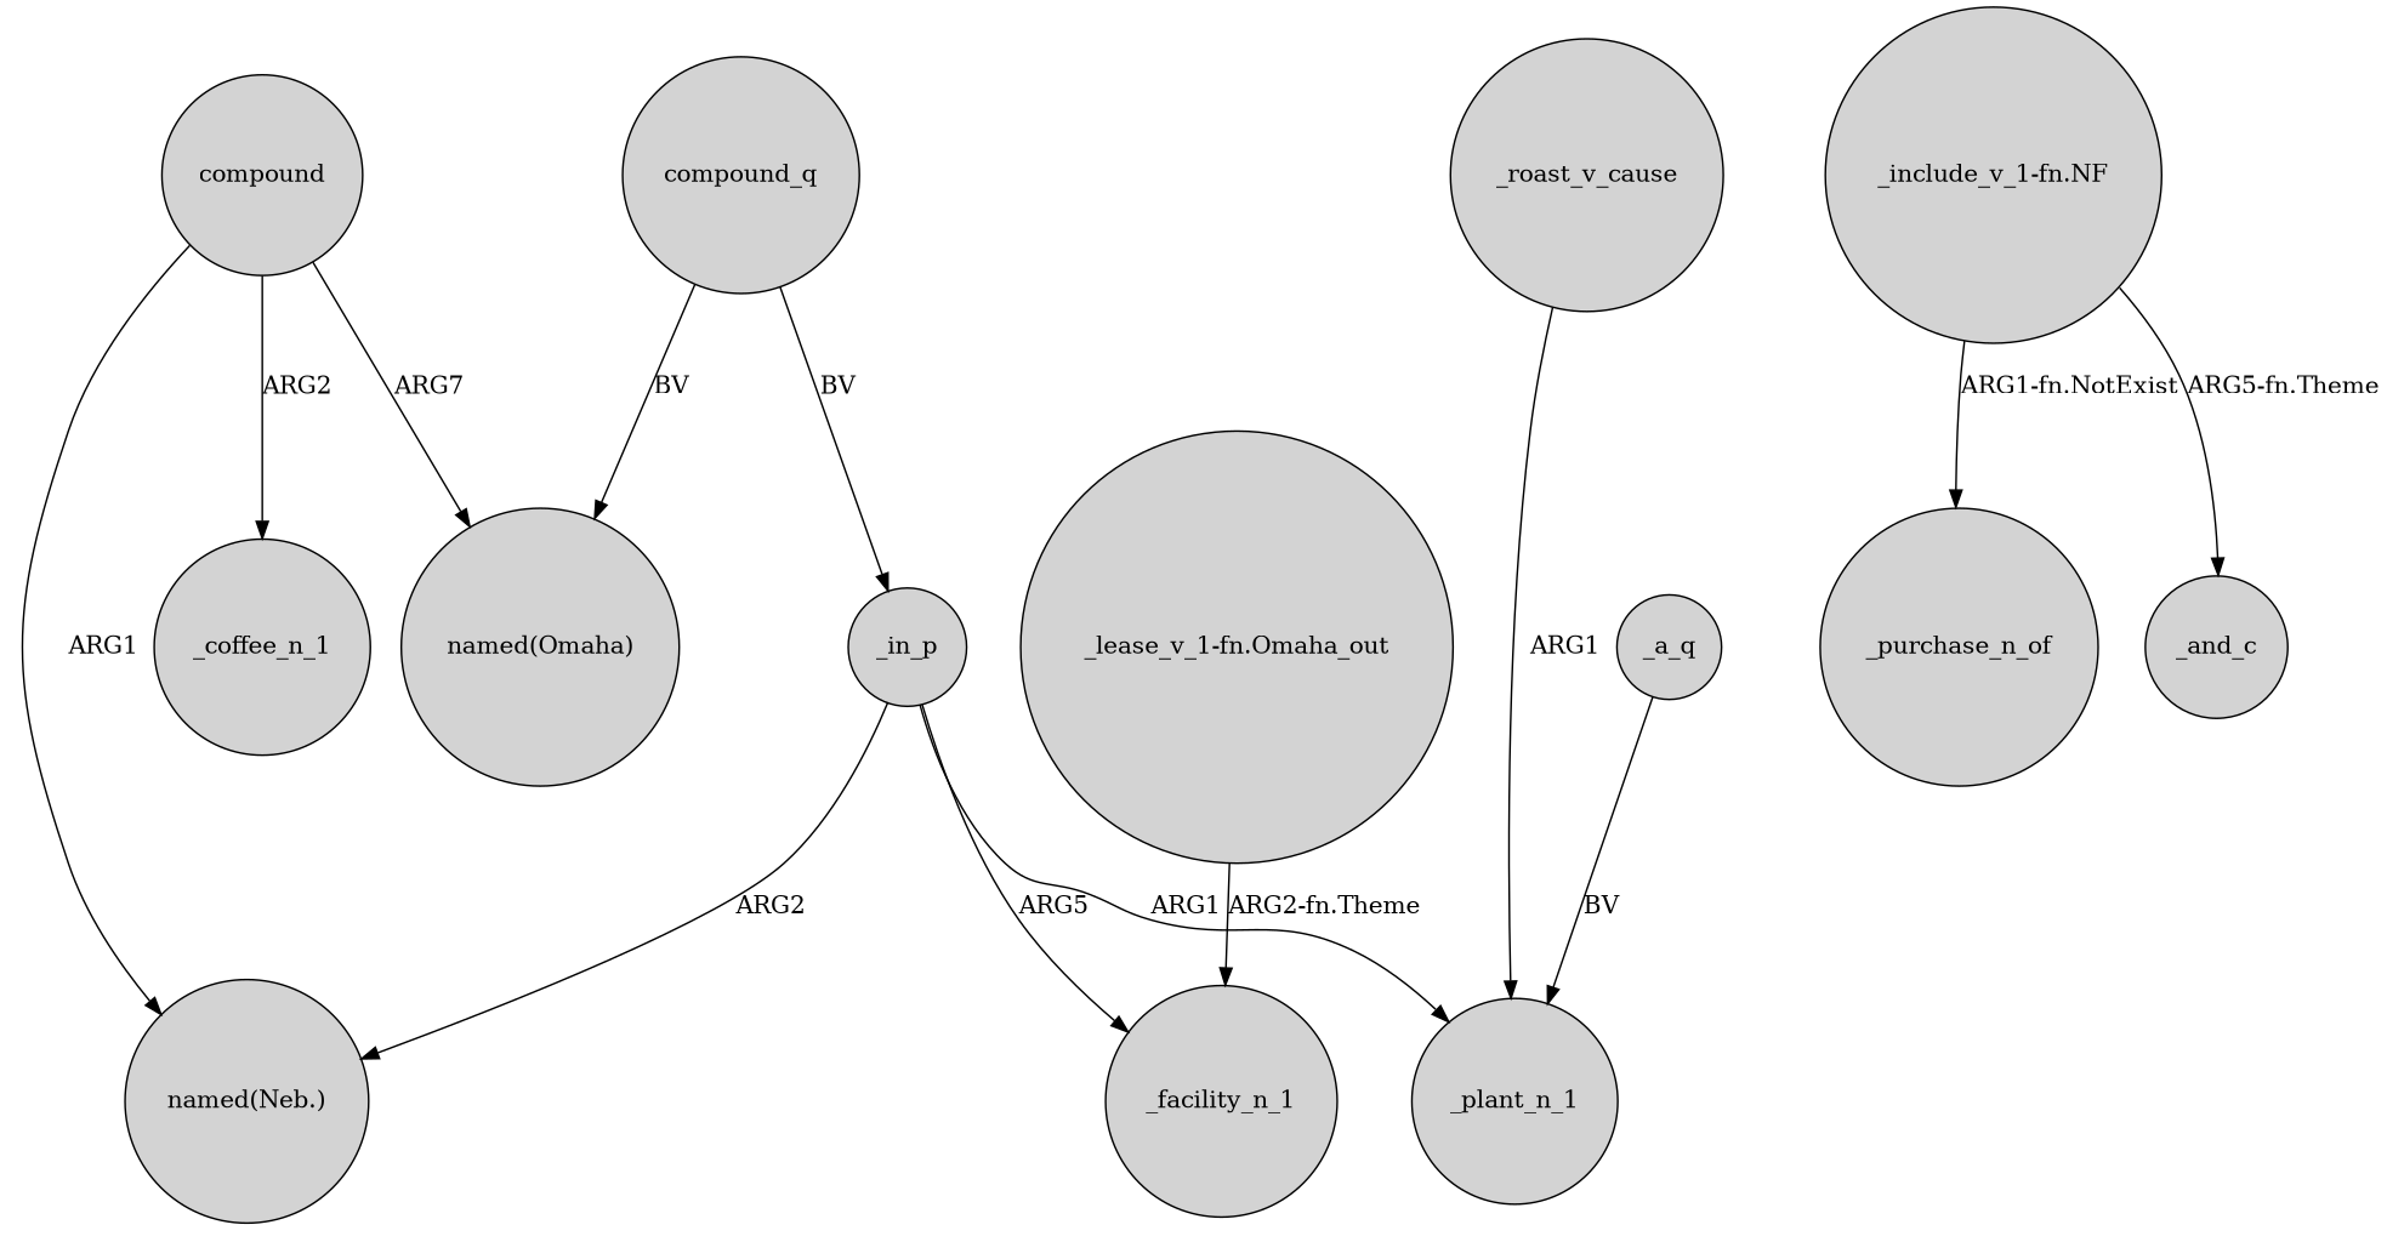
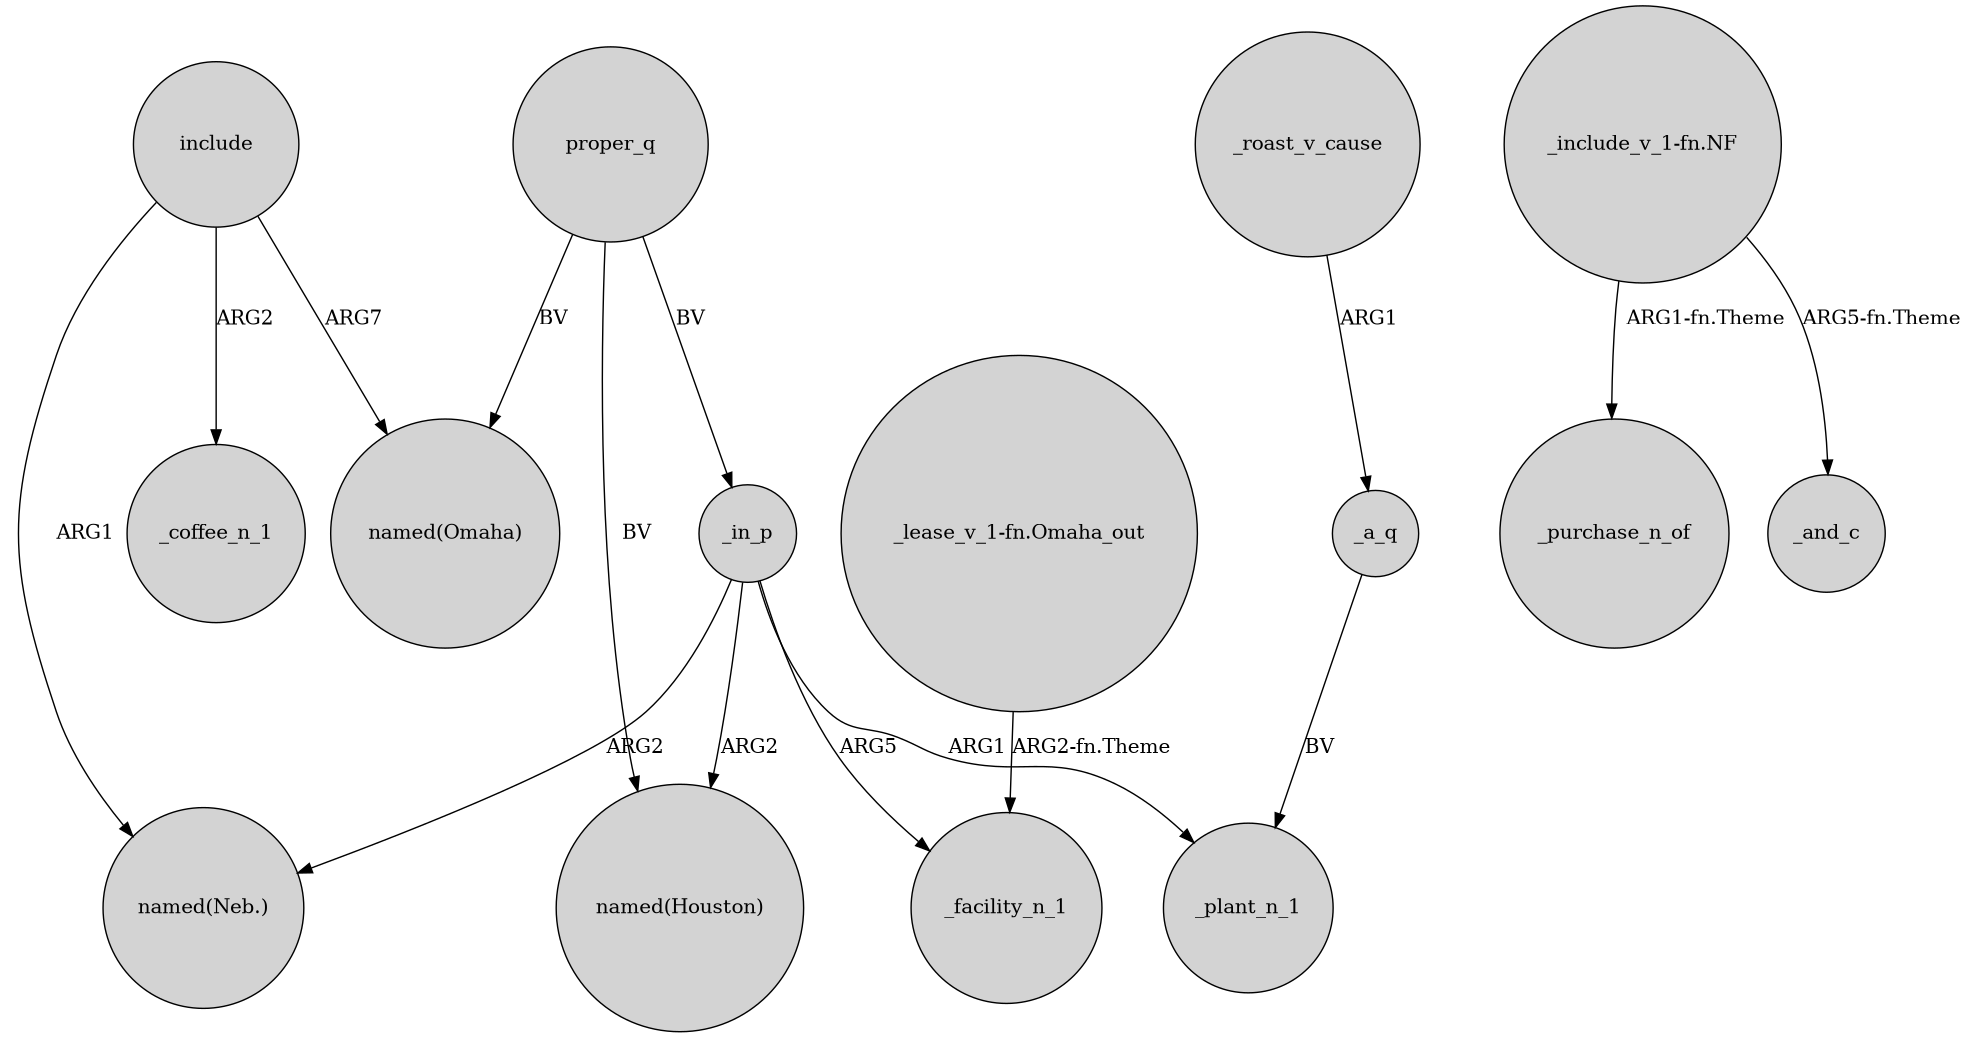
  digraph {
    node [shape=circle style=filled]
-   proper_q [label=compound_q]
+   proper_q
    "named(Omaha)"
+   "named(Houston)"
    _in_p
-   compound
+   compound [label=include]
    "named(Neb.)"
    _coffee_n_1
    _roast_v_cause
    _plant_n_1
    _facility_n_1
    n11 [label="_lease_v_1-fn.Omaha_out"]
    _a_q
    "_include_v_1-fn.NF"
    _purchase_n_of
    _and_c
    proper_q -> "named(Omaha)" [label=BV]
+   proper_q -> "named(Houston)" [label=BV]
    proper_q -> _in_p [label=BV]
+   _in_p -> "named(Houston)" [label=ARG2]
    _in_p -> "named(Neb.)" [label=ARG2]
    _in_p -> _plant_n_1 [label=ARG1]
    _in_p -> _facility_n_1 [label=ARG5]
    compound -> "named(Omaha)" [label=ARG7]
    compound -> "named(Neb.)" [label=ARG1]
    compound -> _coffee_n_1 [label=ARG2]
-   _roast_v_cause -> _plant_n_1 [label=ARG1]
+   _roast_v_cause -> _a_q [label=ARG1]
    n11 -> _facility_n_1 [label="ARG2-fn.Theme"]
    _a_q -> _plant_n_1 [label=BV]
-   "_include_v_1-fn.NF" -> _purchase_n_of [label="ARG1-fn.NotExist"]
+   "_include_v_1-fn.NF" -> _purchase_n_of [label="ARG1-fn.Theme"]
    "_include_v_1-fn.NF" -> _and_c [label="ARG5-fn.Theme"]
  }
